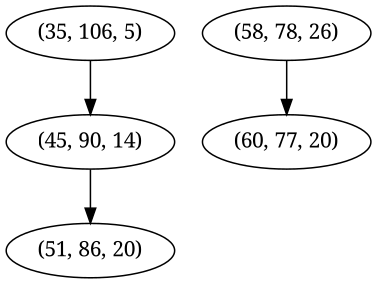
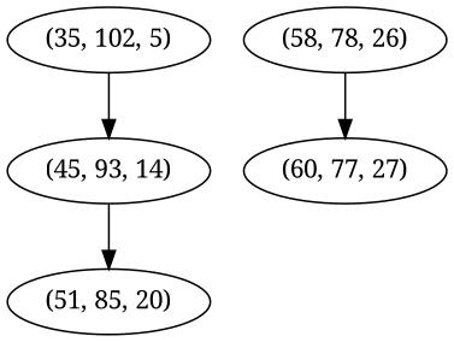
  digraph {
    fontname="Noto Serif"
    node [fontname="Noto Serif"]
    edge [fontname="Noto Serif"]
-   "(35, 102, 5)" [label="(35, 106, 5)"]
-   "(45, 93, 14)" [label="(45, 90, 14)"]
-   "(51, 85, 20)" [label="(51, 86, 20)"]
+   "(35, 102, 5)"
+   "(45, 93, 14)"
+   "(51, 85, 20)"
    "(58, 78, 26)"
-   "(60, 77, 27)" [label="(60, 77, 20)"]
+   "(60, 77, 27)"
    "(35, 102, 5)" -> "(45, 93, 14)"
    "(45, 93, 14)" -> "(51, 85, 20)"
    "(58, 78, 26)" -> "(60, 77, 27)"
  }
